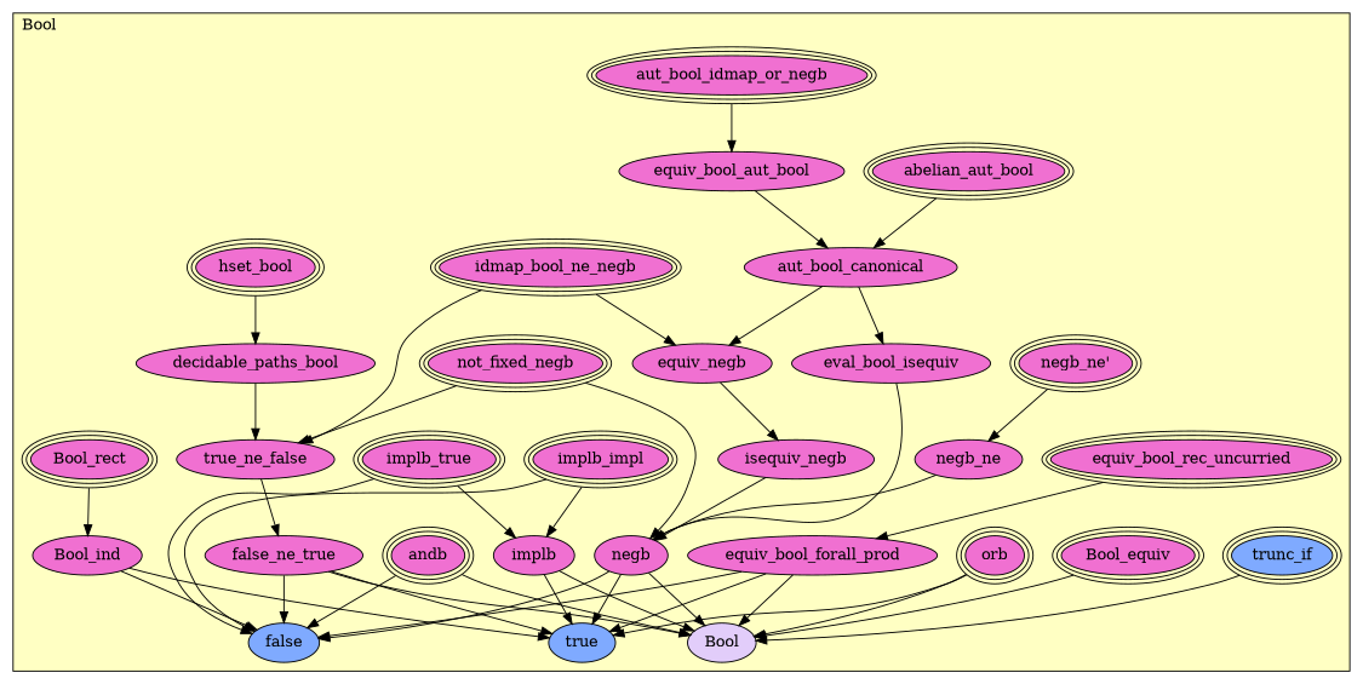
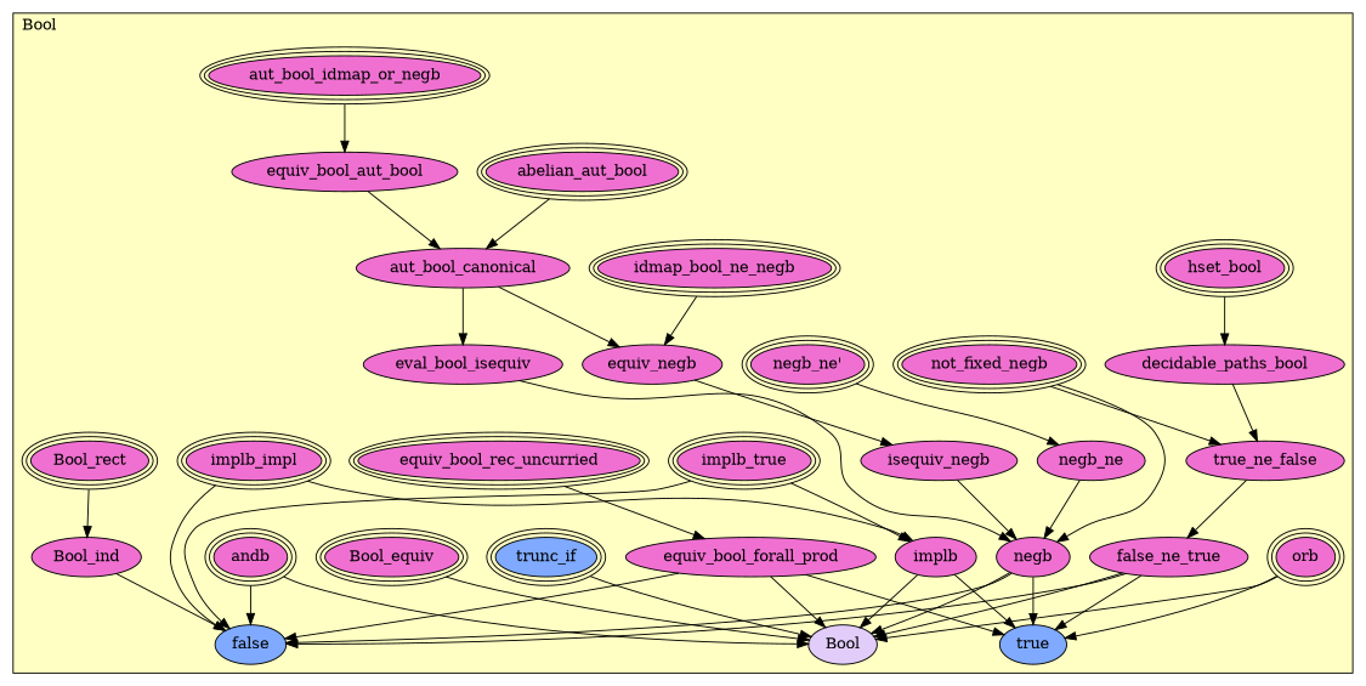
  digraph {
    node [fillcolor="#F070D1" style=filled]
    n1 [label=abelian_aut_bool peripheries=3]
    n2 [label=idmap_bool_ne_negb peripheries=3]
    n3 [label=aut_bool_idmap_or_negb peripheries=3]
    n4 [label=equiv_bool_aut_bool]
    n5 [label=aut_bool_canonical]
    n6 [label=eval_bool_isequiv]
    n7 [label=equiv_negb]
    n8 [label=isequiv_negb]
    n9 [label=equiv_bool_rec_uncurried peripheries=3]
    n10 [label=equiv_bool_forall_prod]
    n11 [label="negb_ne'" peripheries=3]
    n12 [label=negb_ne]
    n13 [label=not_fixed_negb peripheries=3]
    n14 [label=hset_bool peripheries=3]
    n15 [label=decidable_paths_bool]
    n16 [label=true_ne_false]
    n17 [label=false_ne_true]
    n18 [fillcolor="#7FAAFF" label=trunc_if peripheries=3]
    n19 [label=implb_impl peripheries=3]
    n20 [label=implb_true peripheries=3]
    n21 [label=implb]
    n22 [label=negb]
    n23 [label=orb peripheries=3]
    n24 [label=andb peripheries=3]
    n25 [label=Bool_rect peripheries=3]
    n26 [label=Bool_equiv peripheries=3]
    n27 [label=Bool_ind]
    n28 [fillcolor="#7FAAFF" label=false]
    n29 [fillcolor="#7FAAFF" label=true]
    n30 [fillcolor="#E2CDFA" label=Bool]
    subgraph cluster_1 {
      fillcolor="#FFFFC3"
      label=Bool
      labeljust=l
      style=filled
      n1
      n2
      n3
      n4
      n5
      n6
      n7
      n8
      n9
      n10
      n11
      n12
      n13
      n14
      n15
      n16
      n17
      n18
      n19
      n20
      n21
      n22
      n23
      n24
      n25
      n26
      n27
      n28
      n29
      n30
    }
    n1 -> n5
    n2 -> n7
-   n2 -> n16
    n3 -> n4
    n4 -> n5
    n5 -> n6
    n5 -> n7
    n6 -> n22
    n7 -> n8
    n8 -> n22
    n9 -> n10
    n10 -> n28
    n10 -> n29
    n10 -> n30
    n11 -> n12
    n12 -> n22
    n13 -> n16
    n13 -> n22
    n14 -> n15
    n15 -> n16
    n16 -> n17
    n17 -> n28
    n17 -> n29
    n17 -> n30
    n18 -> n30
    n19 -> n21
    n19 -> n28
    n20 -> n21
    n20 -> n28
    n21 -> n29
    n21 -> n30
    n22 -> n28
    n22 -> n29
    n22 -> n30
    n23 -> n29
    n23 -> n30
    n24 -> n28
    n24 -> n30
    n25 -> n27
    n26 -> n30
    n27 -> n28
-   n27 -> n29
  }
